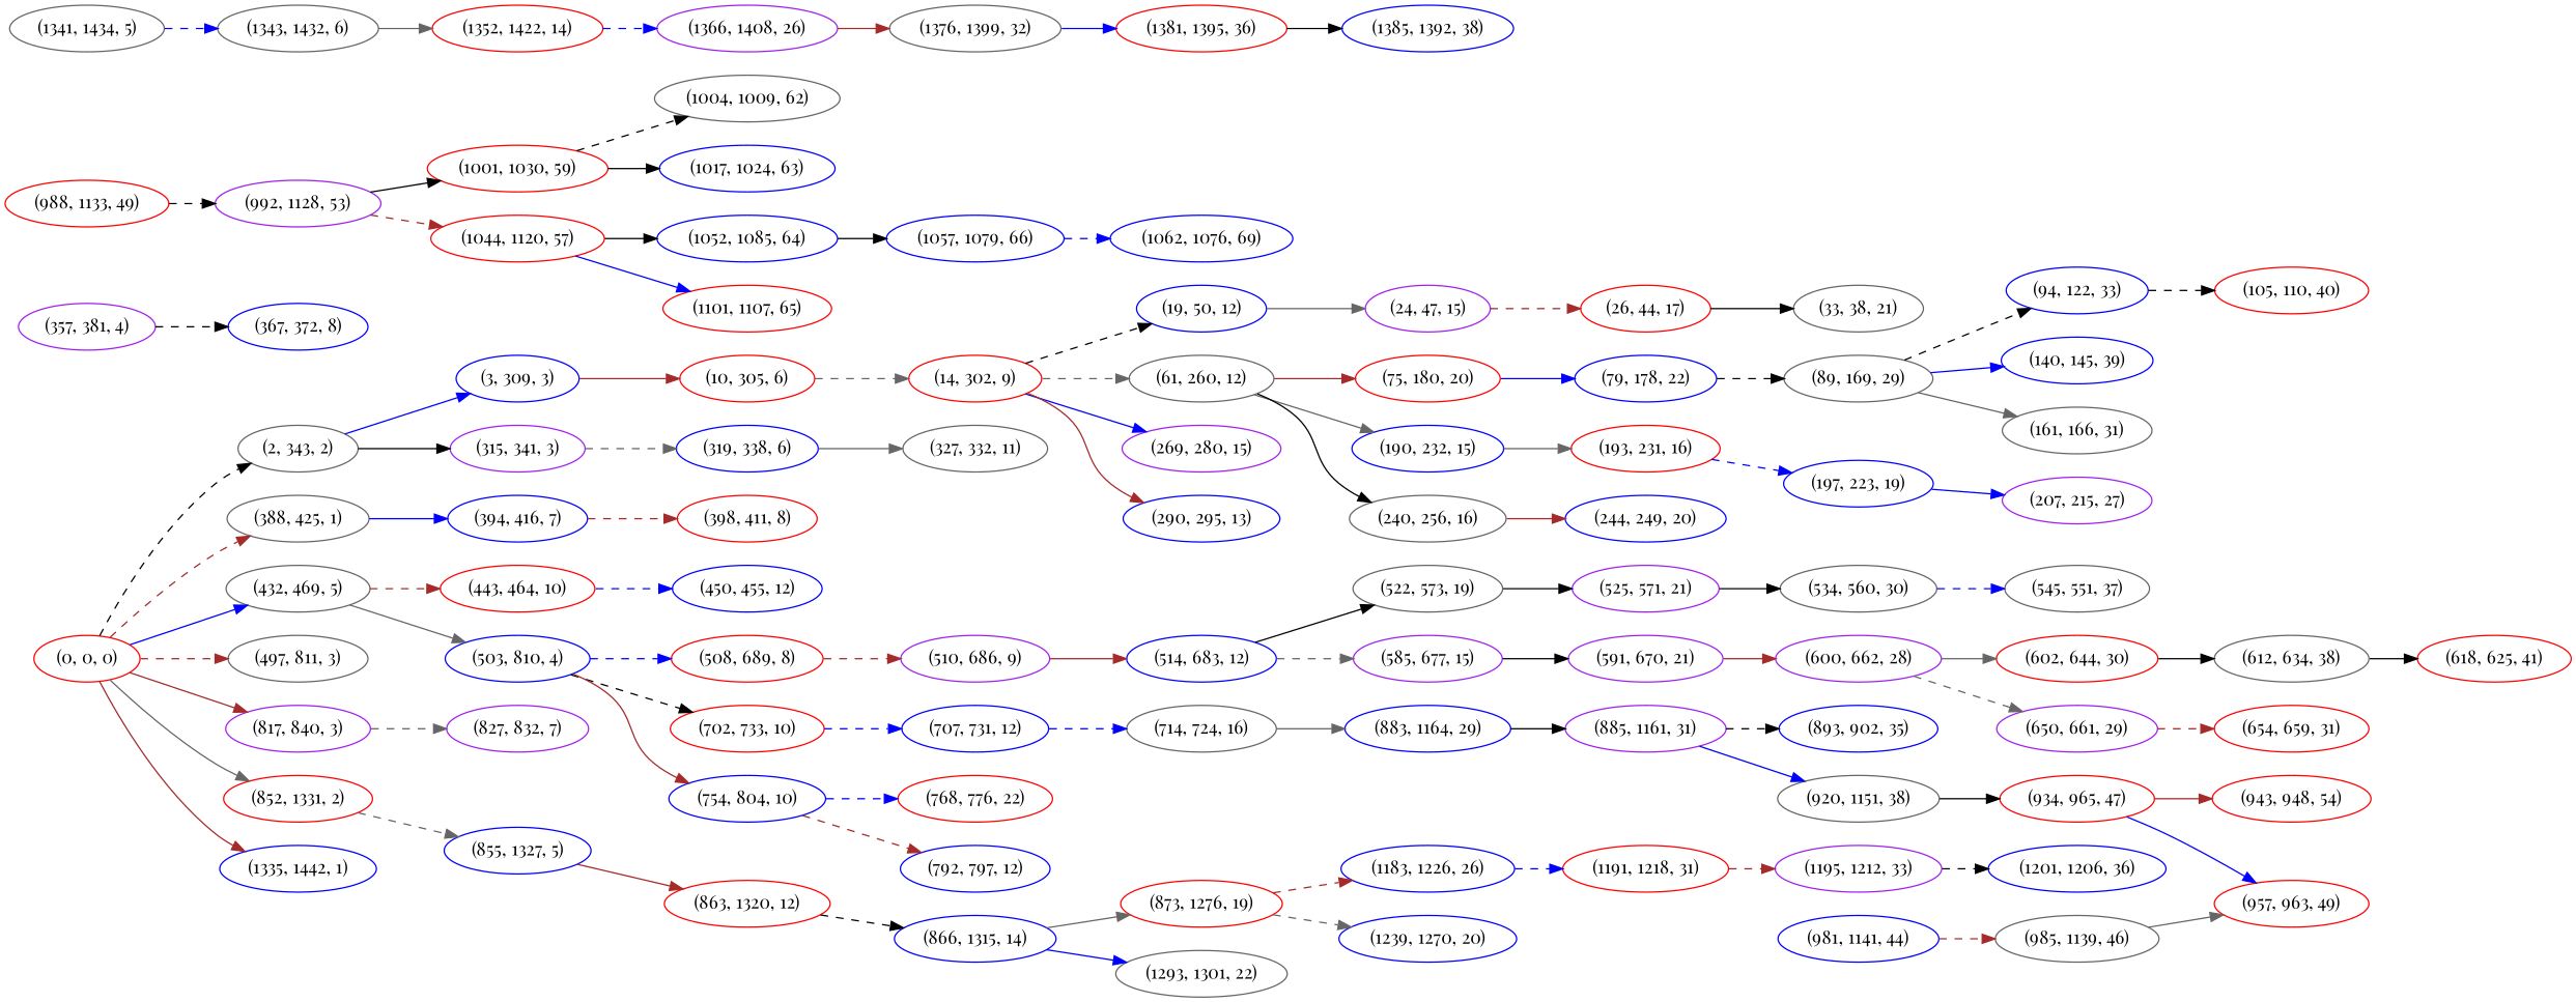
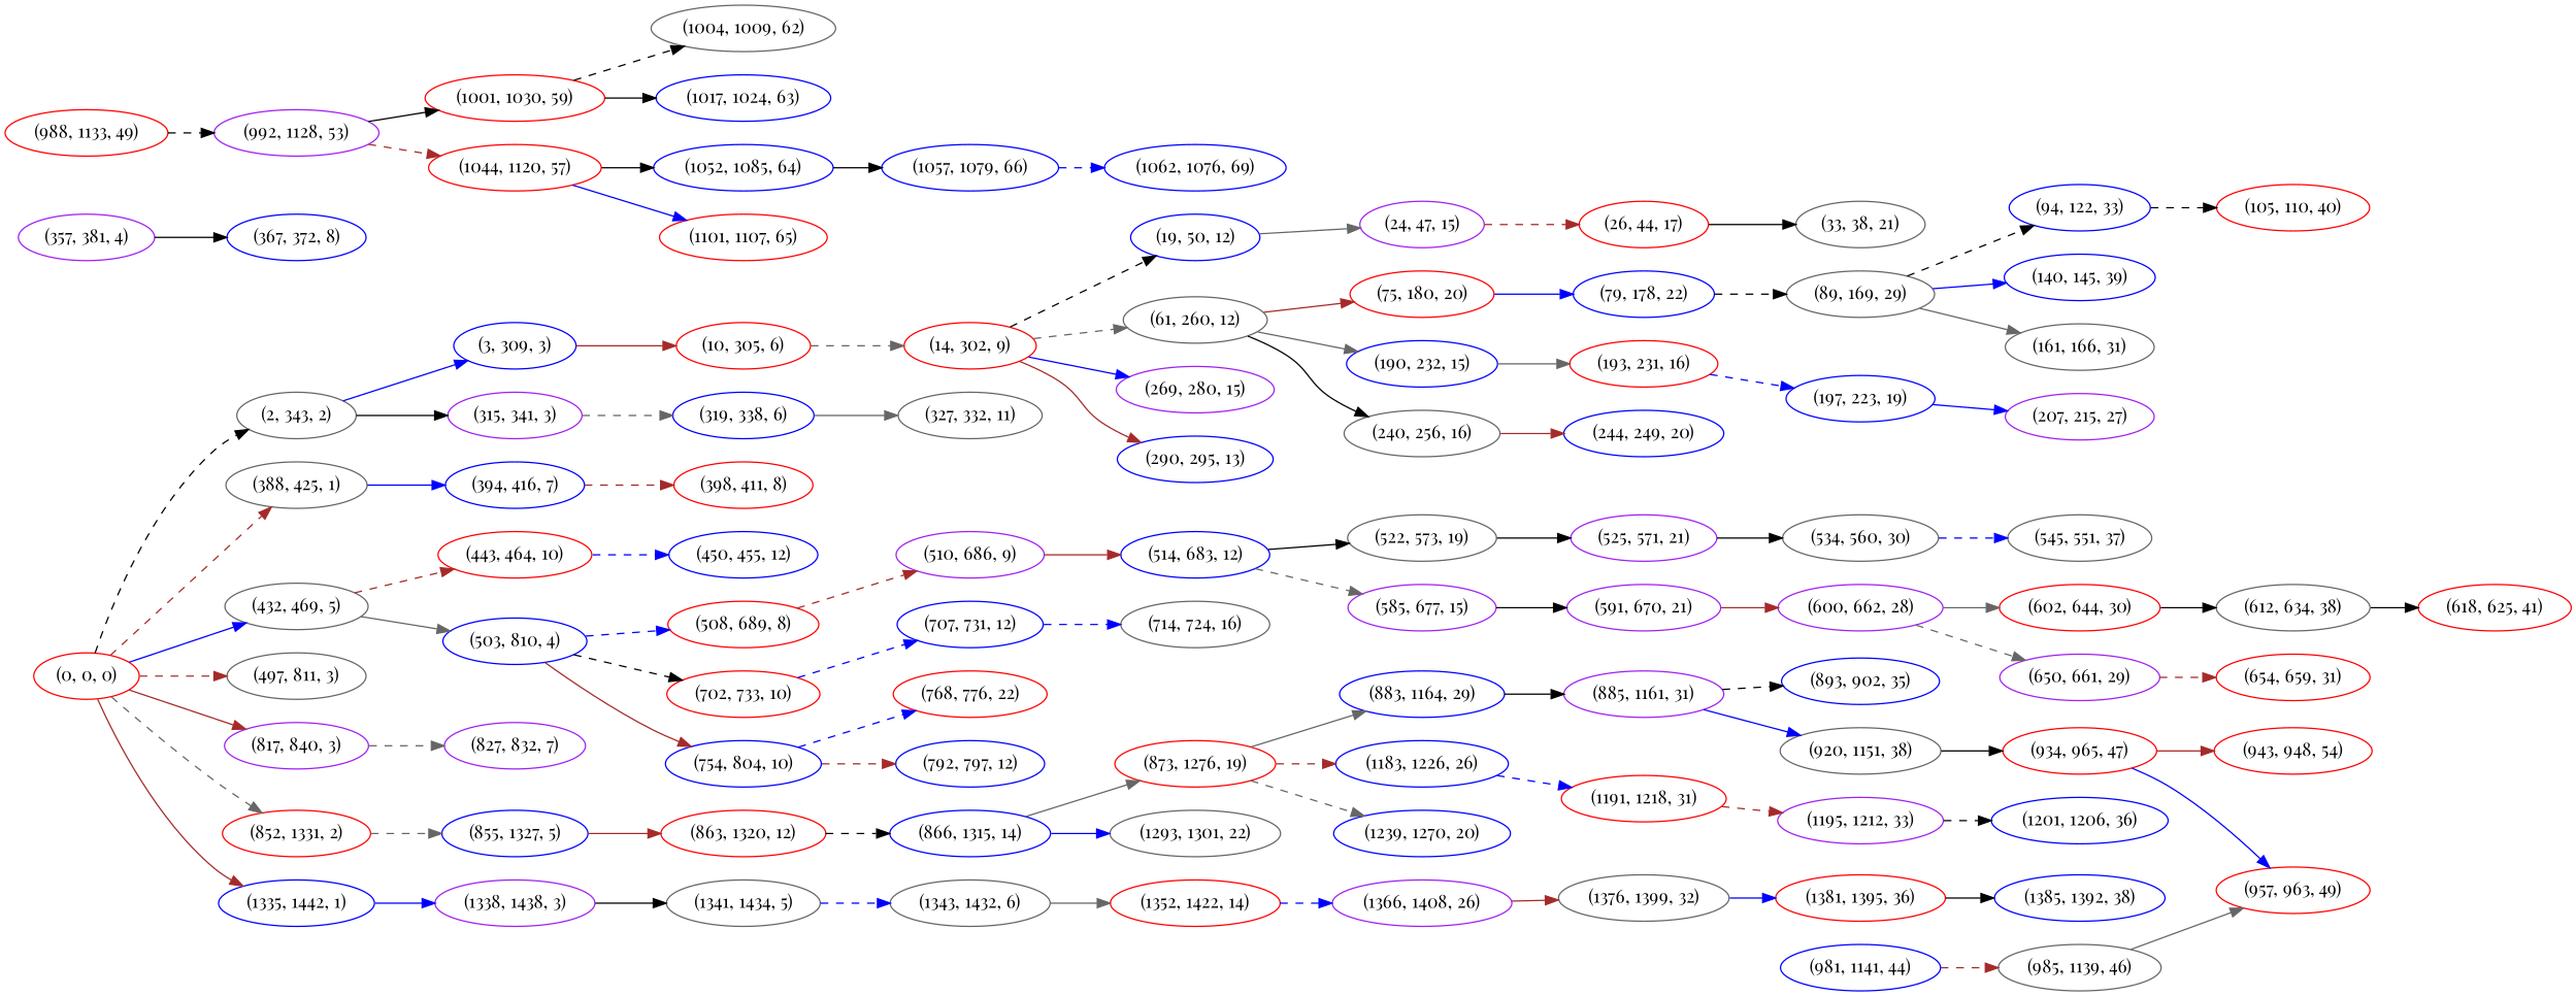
  digraph {
    fontname="Playfair Display"
    rankdir=LR
    node [color=blue fontname="Playfair Display"]
    edge [color=black fontname="Playfair Display" style=solid]
    "(0, 0, 0)" [color=red]
    "(2, 343, 2)" [color=gray40]
    "(388, 425, 1)" [color=gray40]
    "(432, 469, 5)" [color=gray40]
    "(497, 811, 3)" [color=gray40]
    "(817, 840, 3)" [color=purple]
    "(852, 1331, 2)" [color=red]
    "(1335, 1442, 1)"
    "(3, 309, 3)"
    "(315, 341, 3)" [color=purple]
    "(357, 381, 4)" [color=purple]
    "(367, 372, 8)"
    "(394, 416, 7)"
    "(443, 464, 10)" [color=red]
    "(503, 810, 4)"
    "(827, 832, 7)" [color=purple]
    "(855, 1327, 5)"
+   "(1338, 1438, 3)" [color=purple]
    "(10, 305, 6)" [color=red]
    "(319, 338, 6)"
    "(14, 302, 9)" [color=red]
    "(19, 50, 12)"
    "(61, 260, 12)" [color=gray40]
    "(269, 280, 15)" [color=purple]
    "(290, 295, 13)"
    "(24, 47, 15)" [color=purple]
    "(75, 180, 20)" [color=red]
    "(190, 232, 15)"
    "(240, 256, 16)" [color=gray40]
    "(26, 44, 17)" [color=red]
    "(33, 38, 21)" [color=gray40]
    "(79, 178, 22)"
    "(193, 231, 16)" [color=red]
    "(244, 249, 20)"
    "(89, 169, 29)" [color=gray40]
    "(94, 122, 33)"
    "(140, 145, 39)"
    "(161, 166, 31)" [color=gray40]
    "(105, 110, 40)" [color=red]
    "(197, 223, 19)"
    "(207, 215, 27)" [color=purple]
    "(327, 332, 11)" [color=gray40]
    "(398, 411, 8)" [color=red]
    "(450, 455, 12)"
    "(508, 689, 8)" [color=red]
    "(702, 733, 10)" [color=red]
    "(754, 804, 10)"
    "(510, 686, 9)" [color=purple]
    "(707, 731, 12)"
    "(768, 776, 22)" [color=red]
    "(792, 797, 12)"
    "(514, 683, 12)"
    "(522, 573, 19)" [color=gray40]
    "(585, 677, 15)" [color=purple]
    "(525, 571, 21)" [color=purple]
    "(591, 670, 21)" [color=purple]
    "(534, 560, 30)" [color=gray40]
    "(545, 551, 37)" [color=gray40]
    "(600, 662, 28)" [color=purple]
    "(602, 644, 30)" [color=red]
    "(650, 661, 29)" [color=purple]
    "(612, 634, 38)" [color=gray40]
    "(654, 659, 31)" [color=red]
    "(618, 625, 41)" [color=red]
    "(714, 724, 16)" [color=gray40]
    "(863, 1320, 12)" [color=red]
    "(866, 1315, 14)"
    "(873, 1276, 19)" [color=red]
    "(1293, 1301, 22)" [color=gray40]
    "(883, 1164, 29)"
    "(1183, 1226, 26)"
    "(1239, 1270, 20)"
    "(885, 1161, 31)" [color=purple]
    "(1191, 1218, 31)" [color=red]
    "(893, 902, 35)"
    "(920, 1151, 38)" [color=gray40]
    "(934, 965, 47)" [color=red]
    "(943, 948, 54)" [color=red]
    "(957, 963, 49)" [color=red]
    "(985, 1139, 46)" [color=gray40]
    "(981, 1141, 44)"
    "(988, 1133, 49)" [color=red]
    "(992, 1128, 53)" [color=purple]
    "(1001, 1030, 59)" [color=red]
    "(1044, 1120, 57)" [color=red]
    "(1004, 1009, 62)" [color=gray40]
    "(1017, 1024, 63)"
    "(1052, 1085, 64)"
    "(1101, 1107, 65)" [color=red]
    "(1057, 1079, 66)"
    "(1062, 1076, 69)"
    "(1195, 1212, 33)" [color=purple]
    "(1201, 1206, 36)"
    "(1341, 1434, 5)" [color=gray40]
    "(1343, 1432, 6)" [color=gray40]
    "(1352, 1422, 14)" [color=red]
    "(1366, 1408, 26)" [color=purple]
    "(1376, 1399, 32)" [color=gray40]
    "(1381, 1395, 36)" [color=red]
    "(1385, 1392, 38)"
    "(0, 0, 0)" -> "(2, 343, 2)" [style=dashed]
    "(0, 0, 0)" -> "(388, 425, 1)" [color=brown style=dashed]
    "(0, 0, 0)" -> "(432, 469, 5)" [color=blue]
    "(0, 0, 0)" -> "(497, 811, 3)" [color=brown style=dashed]
    "(0, 0, 0)" -> "(817, 840, 3)" [color=brown]
-   "(0, 0, 0)" -> "(852, 1331, 2)" [color=gray40]
+   "(0, 0, 0)" -> "(852, 1331, 2)" [color=gray40 style=dashed]
    "(0, 0, 0)" -> "(1335, 1442, 1)" [color=brown]
    "(2, 343, 2)" -> "(3, 309, 3)" [color=blue]
    "(2, 343, 2)" -> "(315, 341, 3)"
    "(388, 425, 1)" -> "(394, 416, 7)" [color=blue]
    "(432, 469, 5)" -> "(443, 464, 10)" [color=brown style=dashed]
    "(432, 469, 5)" -> "(503, 810, 4)" [color=gray40]
    "(817, 840, 3)" -> "(827, 832, 7)" [color=gray40 style=dashed]
    "(852, 1331, 2)" -> "(855, 1327, 5)" [color=gray40 style=dashed]
+   "(1335, 1442, 1)" -> "(1338, 1438, 3)" [color=blue]
    "(3, 309, 3)" -> "(10, 305, 6)" [color=brown]
    "(315, 341, 3)" -> "(319, 338, 6)" [color=gray40 style=dashed]
-   "(357, 381, 4)" -> "(367, 372, 8)" [style=dashed]
+   "(357, 381, 4)" -> "(367, 372, 8)"
    "(394, 416, 7)" -> "(398, 411, 8)" [color=brown style=dashed]
    "(443, 464, 10)" -> "(450, 455, 12)" [color=blue style=dashed]
    "(503, 810, 4)" -> "(508, 689, 8)" [color=blue style=dashed]
    "(503, 810, 4)" -> "(702, 733, 10)" [style=dashed]
    "(503, 810, 4)" -> "(754, 804, 10)" [color=brown]
    "(855, 1327, 5)" -> "(863, 1320, 12)" [color=brown]
+   "(1338, 1438, 3)" -> "(1341, 1434, 5)"
    "(10, 305, 6)" -> "(14, 302, 9)" [color=gray40 style=dashed]
    "(319, 338, 6)" -> "(327, 332, 11)" [color=gray40]
    "(14, 302, 9)" -> "(19, 50, 12)" [style=dashed]
    "(14, 302, 9)" -> "(61, 260, 12)" [color=gray40 style=dashed]
    "(14, 302, 9)" -> "(269, 280, 15)" [color=blue]
    "(14, 302, 9)" -> "(290, 295, 13)" [color=brown]
    "(19, 50, 12)" -> "(24, 47, 15)" [color=gray40]
    "(61, 260, 12)" -> "(75, 180, 20)" [color=brown]
    "(61, 260, 12)" -> "(190, 232, 15)" [color=gray40]
    "(61, 260, 12)" -> "(240, 256, 16)"
    "(24, 47, 15)" -> "(26, 44, 17)" [color=brown style=dashed]
    "(75, 180, 20)" -> "(79, 178, 22)" [color=blue]
    "(190, 232, 15)" -> "(193, 231, 16)" [color=gray40]
    "(240, 256, 16)" -> "(244, 249, 20)" [color=brown]
    "(26, 44, 17)" -> "(33, 38, 21)"
    "(79, 178, 22)" -> "(89, 169, 29)" [style=dashed]
    "(193, 231, 16)" -> "(197, 223, 19)" [color=blue style=dashed]
    "(89, 169, 29)" -> "(94, 122, 33)" [style=dashed]
    "(89, 169, 29)" -> "(140, 145, 39)" [color=blue]
    "(89, 169, 29)" -> "(161, 166, 31)" [color=gray40]
    "(94, 122, 33)" -> "(105, 110, 40)" [style=dashed]
    "(197, 223, 19)" -> "(207, 215, 27)" [color=blue]
    "(508, 689, 8)" -> "(510, 686, 9)" [color=brown style=dashed]
    "(702, 733, 10)" -> "(707, 731, 12)" [color=blue style=dashed]
    "(754, 804, 10)" -> "(768, 776, 22)" [color=blue style=dashed]
    "(754, 804, 10)" -> "(792, 797, 12)" [color=brown style=dashed]
    "(510, 686, 9)" -> "(514, 683, 12)" [color=brown]
    "(707, 731, 12)" -> "(714, 724, 16)" [color=blue style=dashed]
    "(514, 683, 12)" -> "(522, 573, 19)"
    "(514, 683, 12)" -> "(585, 677, 15)" [color=gray40 style=dashed]
    "(522, 573, 19)" -> "(525, 571, 21)"
    "(585, 677, 15)" -> "(591, 670, 21)"
    "(525, 571, 21)" -> "(534, 560, 30)"
    "(591, 670, 21)" -> "(600, 662, 28)" [color=brown]
    "(534, 560, 30)" -> "(545, 551, 37)" [color=blue style=dashed]
    "(600, 662, 28)" -> "(602, 644, 30)" [color=gray40]
    "(600, 662, 28)" -> "(650, 661, 29)" [color=gray40 style=dashed]
    "(602, 644, 30)" -> "(612, 634, 38)"
    "(650, 661, 29)" -> "(654, 659, 31)" [color=brown style=dashed]
    "(612, 634, 38)" -> "(618, 625, 41)"
    "(863, 1320, 12)" -> "(866, 1315, 14)" [style=dashed]
    "(866, 1315, 14)" -> "(873, 1276, 19)" [color=gray40]
    "(866, 1315, 14)" -> "(1293, 1301, 22)" [color=blue]
-   "(714, 724, 16)" -> "(883, 1164, 29)" [color=gray40]
+   "(873, 1276, 19)" -> "(883, 1164, 29)" [color=gray40]
    "(873, 1276, 19)" -> "(1183, 1226, 26)" [color=brown style=dashed]
    "(873, 1276, 19)" -> "(1239, 1270, 20)" [color=gray40 style=dashed]
    "(883, 1164, 29)" -> "(885, 1161, 31)"
    "(1183, 1226, 26)" -> "(1191, 1218, 31)" [color=blue style=dashed]
    "(885, 1161, 31)" -> "(893, 902, 35)" [style=dashed]
    "(885, 1161, 31)" -> "(920, 1151, 38)" [color=blue]
    "(1191, 1218, 31)" -> "(1195, 1212, 33)" [color=brown style=dashed]
    "(920, 1151, 38)" -> "(934, 965, 47)"
    "(934, 965, 47)" -> "(943, 948, 54)" [color=brown]
    "(934, 965, 47)" -> "(957, 963, 49)" [color=blue]
    "(985, 1139, 46)" -> "(957, 963, 49)" [color=gray40]
    "(981, 1141, 44)" -> "(985, 1139, 46)" [color=brown style=dashed]
    "(988, 1133, 49)" -> "(992, 1128, 53)" [style=dashed]
    "(992, 1128, 53)" -> "(1001, 1030, 59)"
    "(992, 1128, 53)" -> "(1044, 1120, 57)" [color=brown style=dashed]
    "(1001, 1030, 59)" -> "(1004, 1009, 62)" [style=dashed]
    "(1001, 1030, 59)" -> "(1017, 1024, 63)"
    "(1044, 1120, 57)" -> "(1052, 1085, 64)"
    "(1044, 1120, 57)" -> "(1101, 1107, 65)" [color=blue]
    "(1052, 1085, 64)" -> "(1057, 1079, 66)"
    "(1057, 1079, 66)" -> "(1062, 1076, 69)" [color=blue style=dashed]
    "(1195, 1212, 33)" -> "(1201, 1206, 36)" [style=dashed]
    "(1341, 1434, 5)" -> "(1343, 1432, 6)" [color=blue style=dashed]
    "(1343, 1432, 6)" -> "(1352, 1422, 14)" [color=gray40]
    "(1352, 1422, 14)" -> "(1366, 1408, 26)" [color=blue style=dashed]
    "(1366, 1408, 26)" -> "(1376, 1399, 32)" [color=brown]
    "(1376, 1399, 32)" -> "(1381, 1395, 36)" [color=blue]
    "(1381, 1395, 36)" -> "(1385, 1392, 38)"
  }
